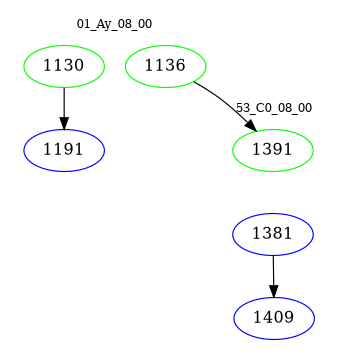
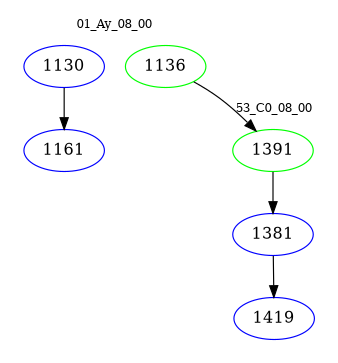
  digraph {
    node [color=blue]
    edge [color=black]
    n1 [color=green label=1136]
-   n2 [color=green label=1130]
-   n3 [label=1191]
+   n2 [label=1130]
+   n3 [label=1161]
    n4 [color=green label=1391]
    n5 [label=1381]
-   n6 [label=1409]
+   n6 [label=1419]
    subgraph cluster_1 {
      color=white
      fontsize=10
      label="01_Ay_08_00"
      n1
      n2
      n3
    }
    subgraph cluster_2 {
      color=white
      fontsize=10
      label="53_C0_08_00"
      n4
      n5
      n6
    }
    n1 -> n4
    n2 -> n3
+   n4 -> n5
    n5 -> n6
  }
